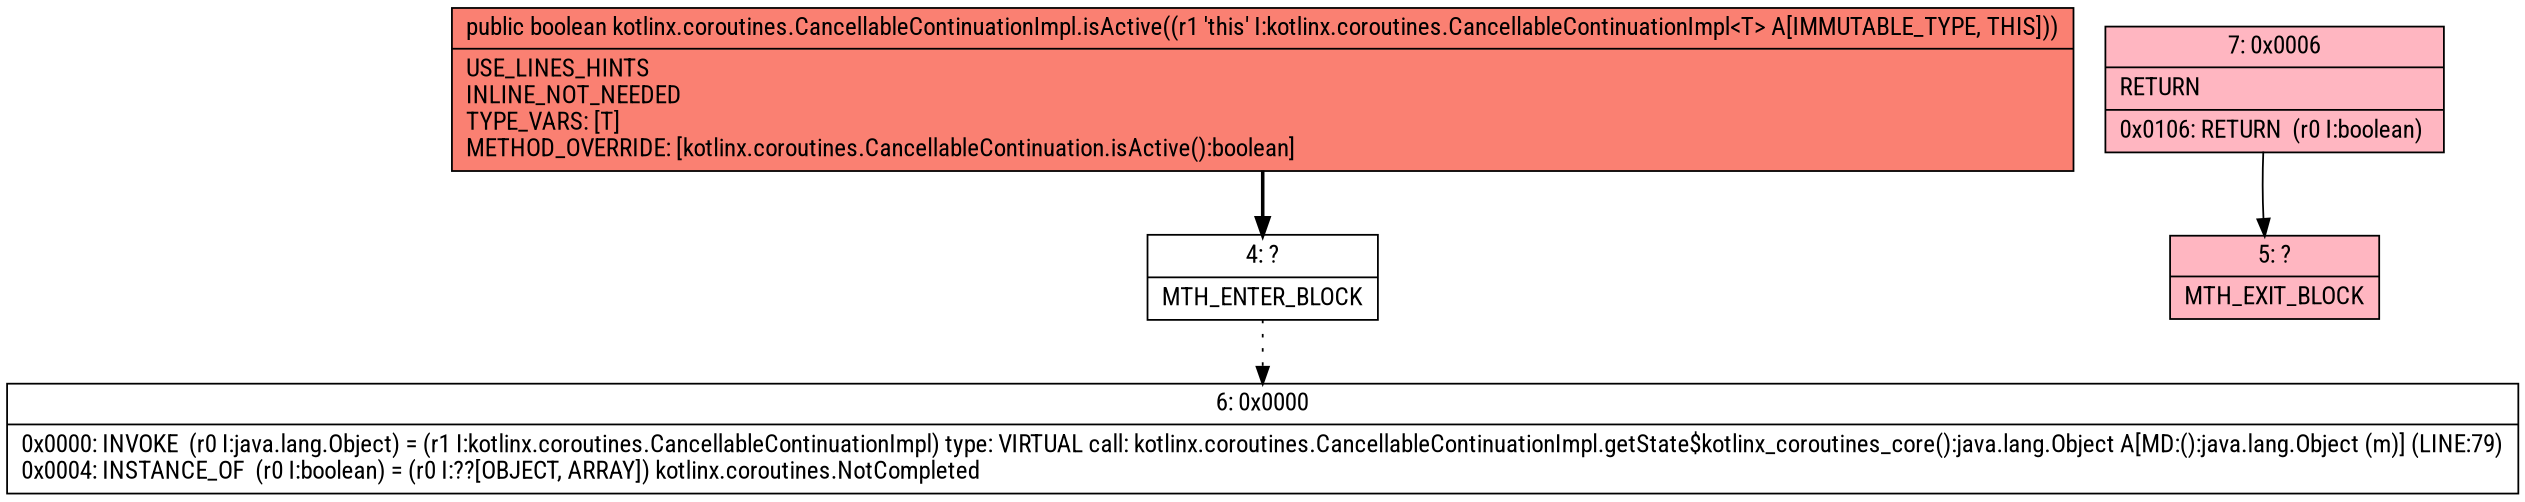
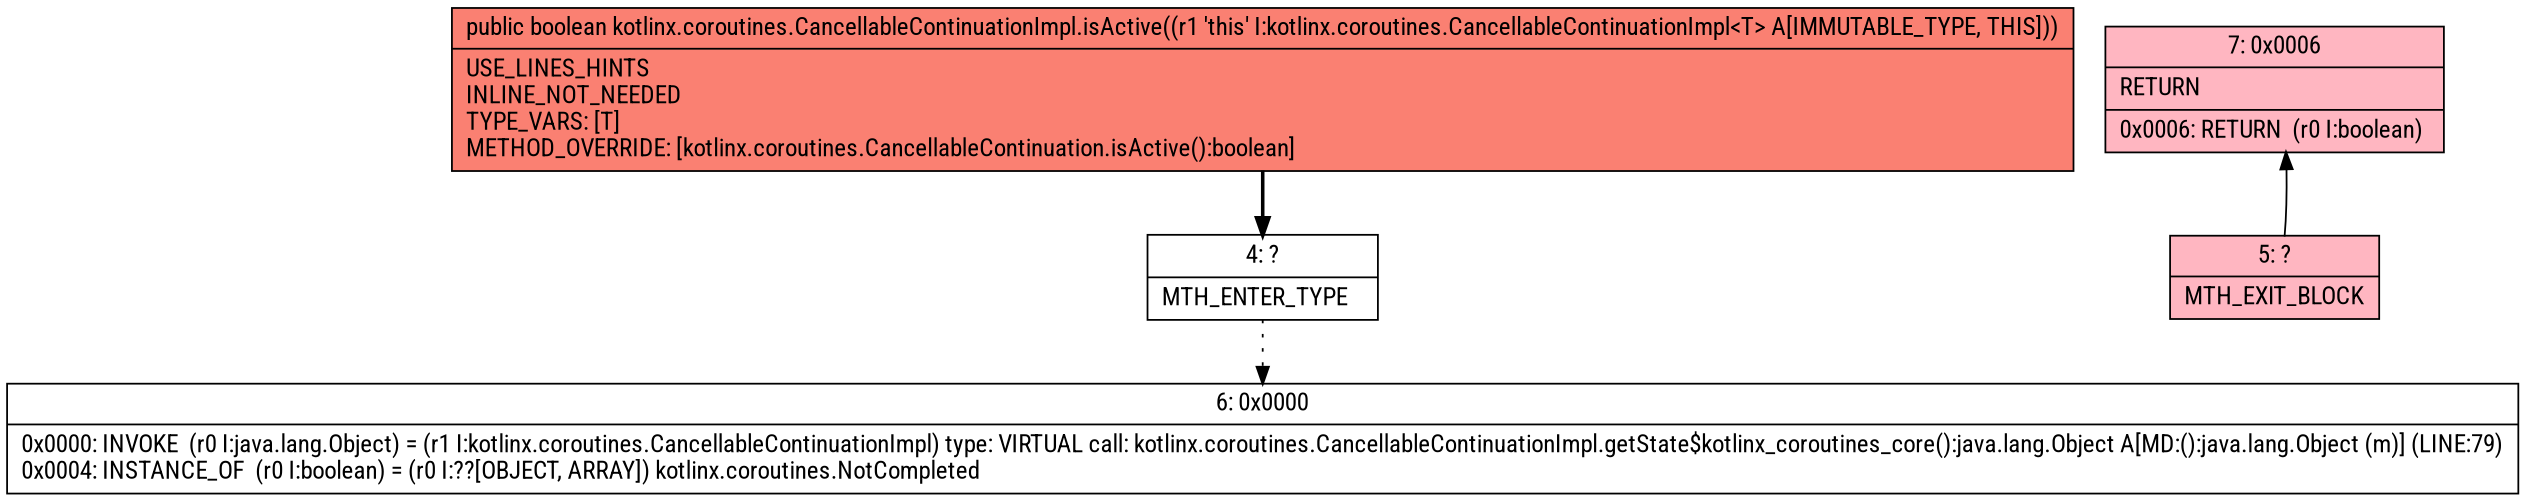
  digraph {
    fontname="Roboto Condensed"
    node [fillcolor=white fontname="Roboto Condensed" shape=record style=filled]
    edge [fontname="Roboto Condensed"]
-   n1 [label="{4\:\ ?|MTH_ENTER_BLOCK\l}"]
+   n1 [label="{4\:\ ?|MTH_ENTER_TYPE\l}"]
    n2 [label="{6\:\ 0x0000|0x0000: INVOKE  (r0 I:java.lang.Object) = (r1 I:kotlinx.coroutines.CancellableContinuationImpl) type: VIRTUAL call: kotlinx.coroutines.CancellableContinuationImpl.getState$kotlinx_coroutines_core():java.lang.Object A[MD:():java.lang.Object (m)] (LINE:79)\l0x0004: INSTANCE_OF  (r0 I:boolean) = (r0 I:??[OBJECT, ARRAY]) kotlinx.coroutines.NotCompleted \l}"]
-   n3 [fillcolor=lightpink label="{7\:\ 0x0006|RETURN\l|0x0106: RETURN  (r0 I:boolean) \l}"]
+   n3 [fillcolor=lightpink label="{7\:\ 0x0006|RETURN\l|0x0006: RETURN  (r0 I:boolean) \l}"]
    n4 [fillcolor=lightpink label="{5\:\ ?|MTH_EXIT_BLOCK\l}"]
    n5 [fillcolor=salmon label="{public boolean kotlinx.coroutines.CancellableContinuationImpl.isActive((r1 'this' I:kotlinx.coroutines.CancellableContinuationImpl\<T\> A[IMMUTABLE_TYPE, THIS]))  | USE_LINES_HINTS\lINLINE_NOT_NEEDED\lTYPE_VARS: [T]\lMETHOD_OVERRIDE: [kotlinx.coroutines.CancellableContinuation.isActive():boolean]\l}"]
    n1 -> n2 [style=dotted]
-   n3 -> n4 [style=solid]
+   n4 -> n3 [style=solid]
    n5 -> n1 [style=bold]
  }
